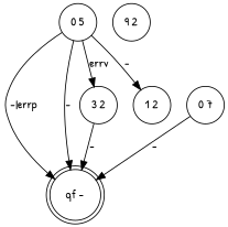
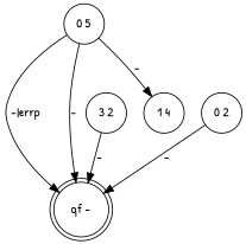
  digraph {
    fontname="Patrick Hand"
    node [fontname="Patrick Hand" shape=circle]
    edge [fontname="Patrick Hand"]
    "qf -" [shape=doublecircle]
    "3 2"
-   "0 2" [label="0 7"]
+   "0 2"
    n4 [label="0 5"]
-   "1 2"
-   "9 2"
+   "1 2" [label="1 4"]
    "3 2" -> "qf -" [label="-"]
    "0 2" -> "qf -" [label="-"]
    n4 -> "qf -" [label="-|errp"]
    n4 -> "qf -" [label="-"]
-   n4 -> "3 2" [label=errv]
    n4 -> "1 2" [label="-"]
  }
